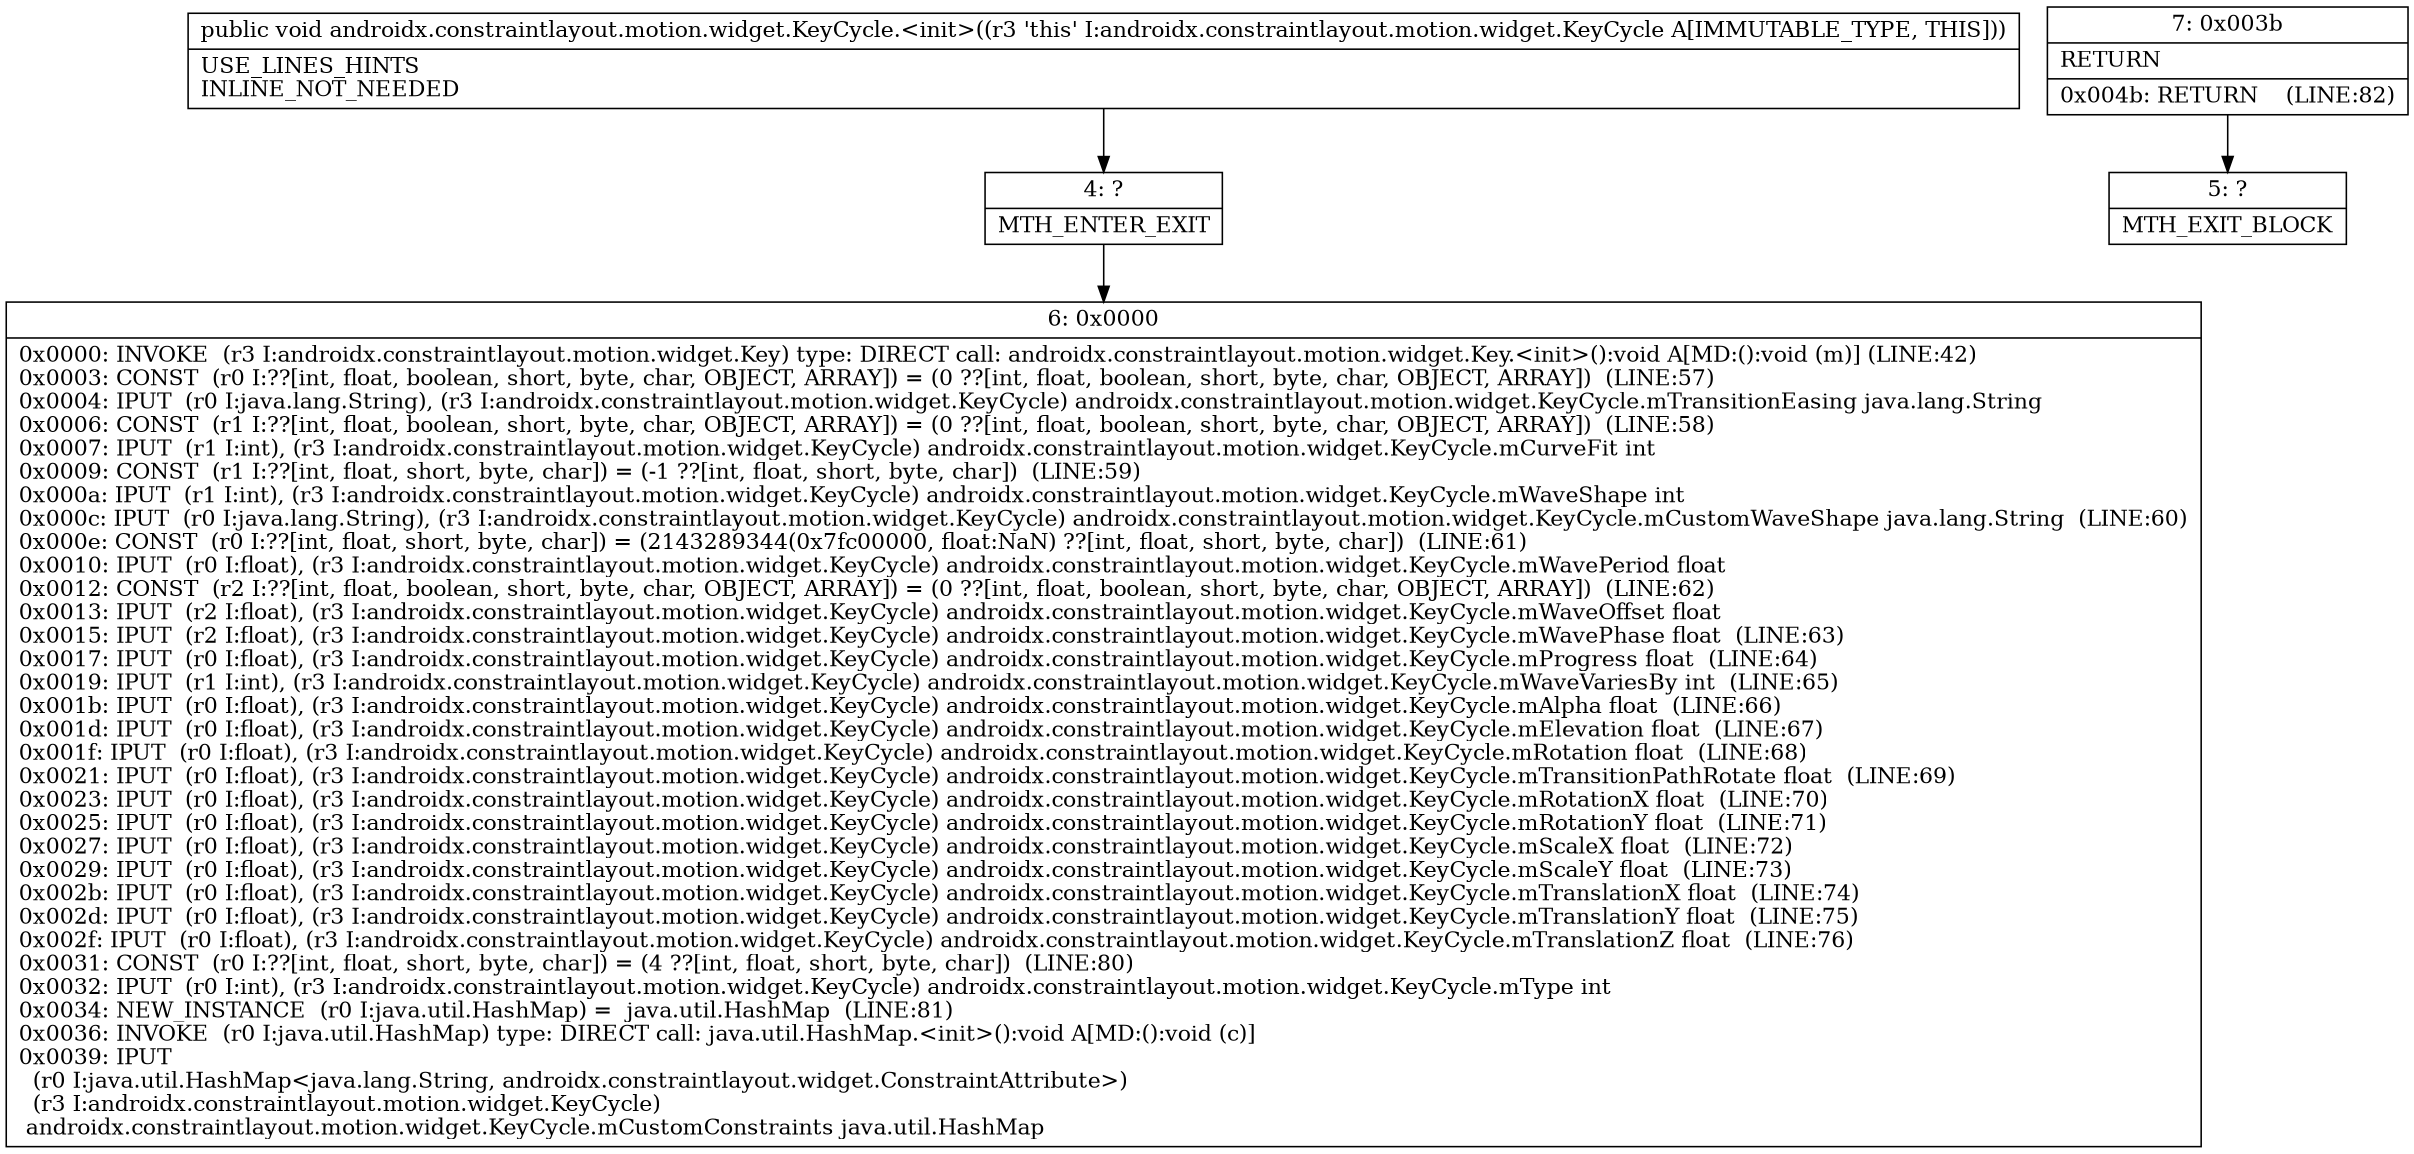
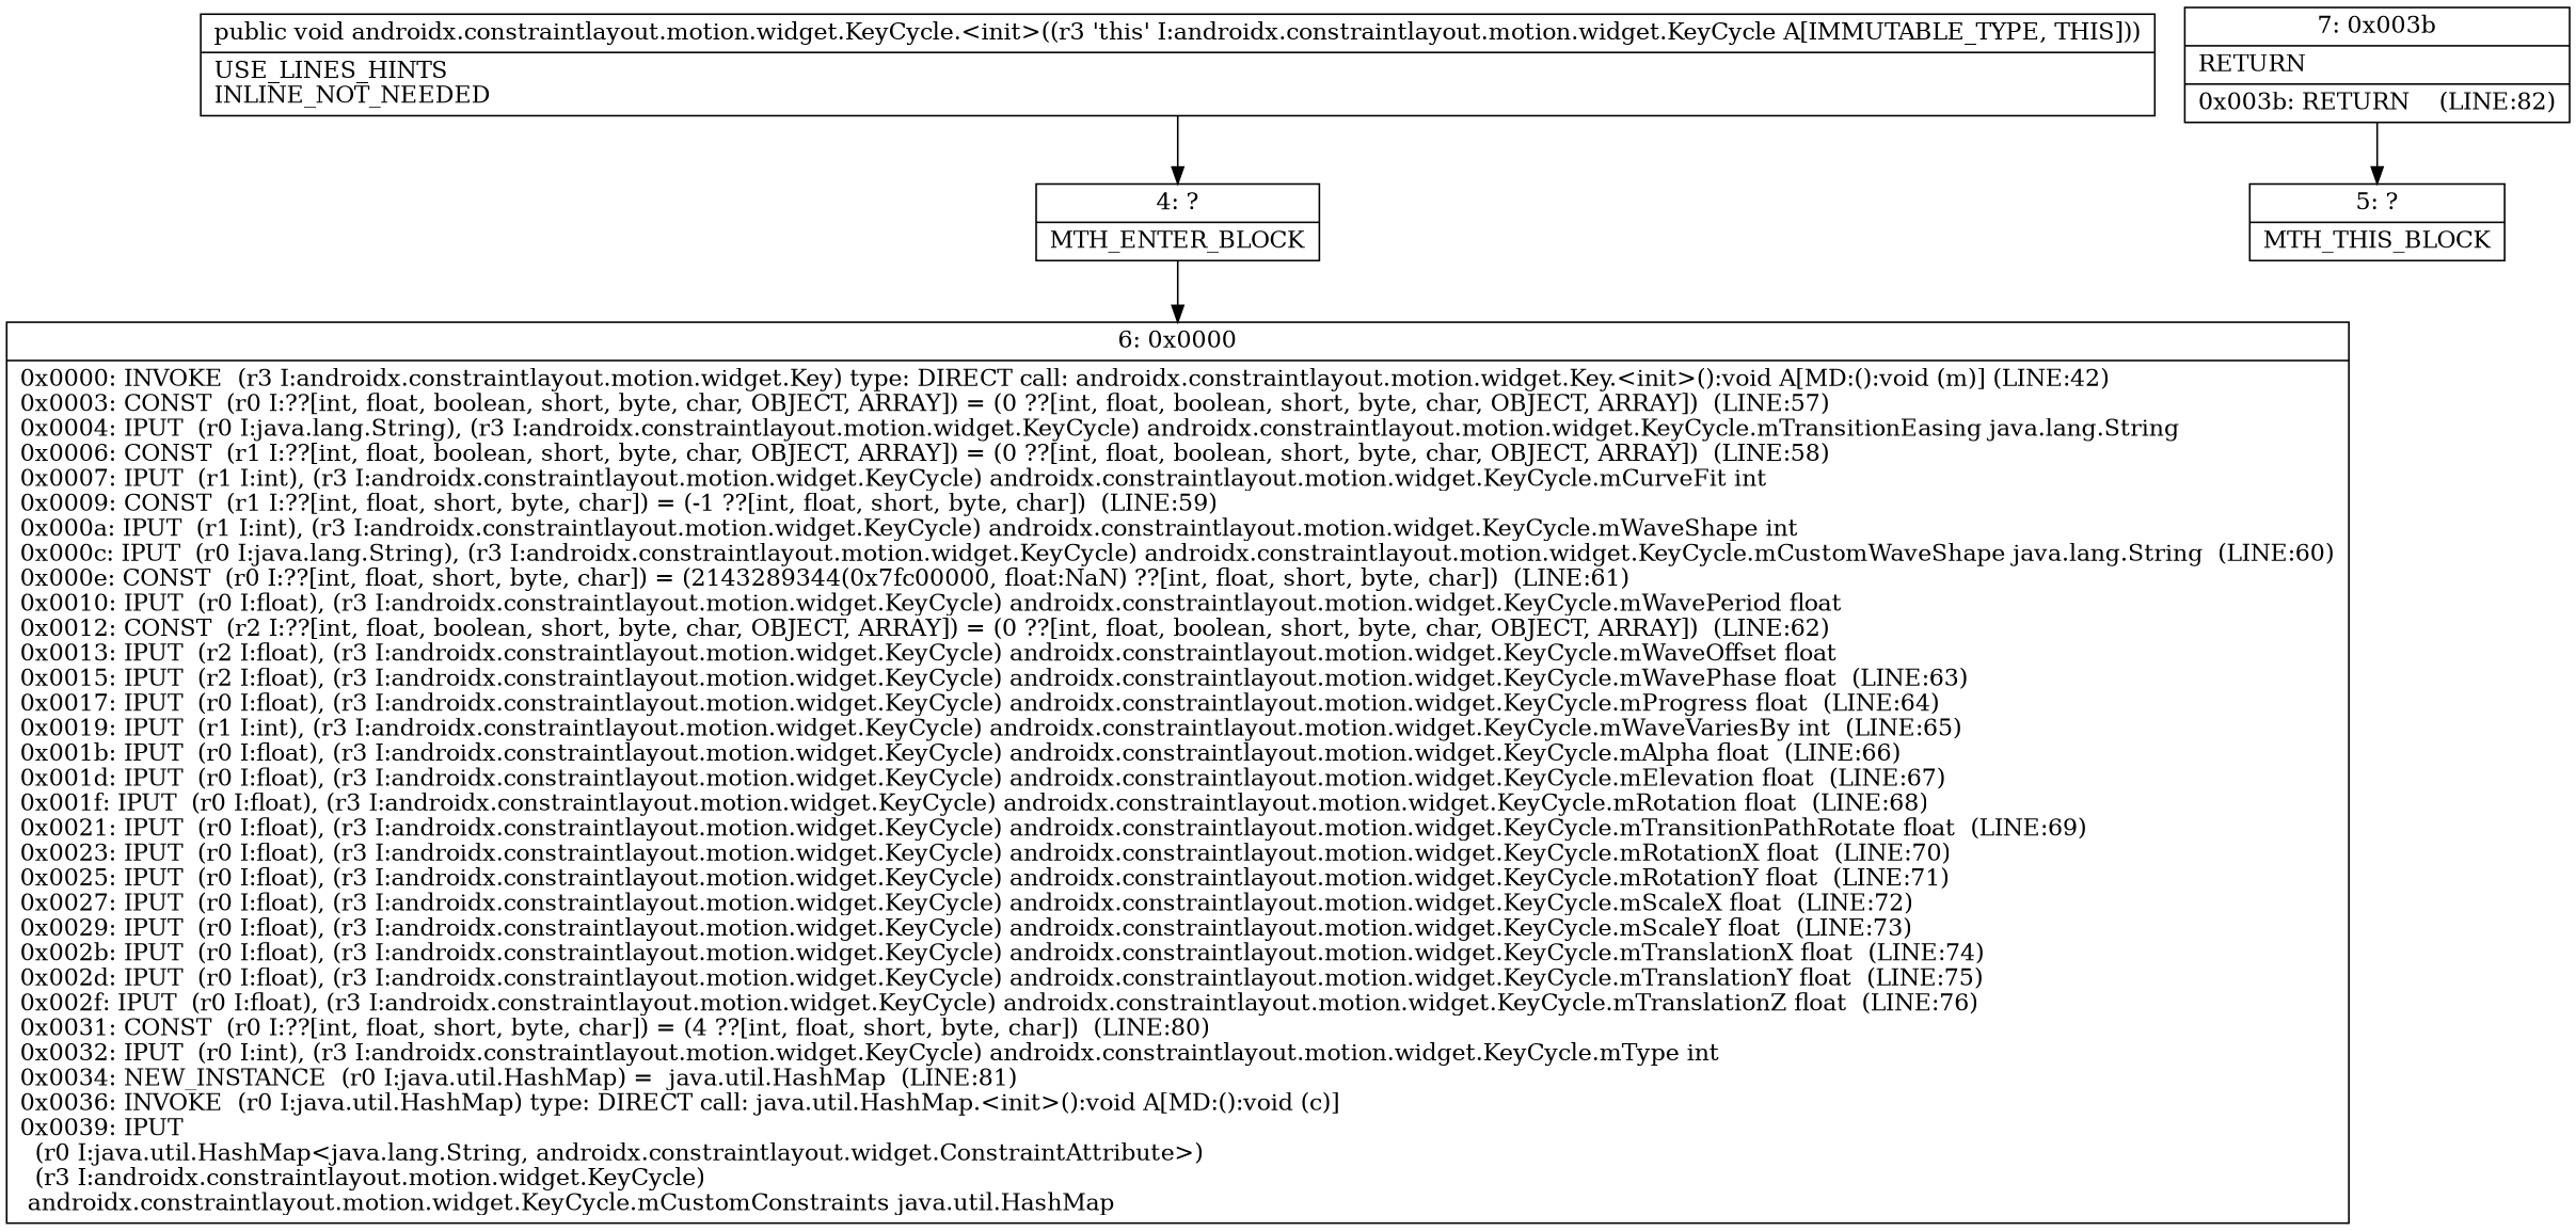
  digraph {
    node [shape=record]
-   n1 [label="{4\:\ ?|MTH_ENTER_EXIT\l}"]
+   n1 [label="{4\:\ ?|MTH_ENTER_BLOCK\l}"]
    n2 [label="{6\:\ 0x0000|0x0000: INVOKE  (r3 I:androidx.constraintlayout.motion.widget.Key) type: DIRECT call: androidx.constraintlayout.motion.widget.Key.\<init\>():void A[MD:():void (m)] (LINE:42)\l0x0003: CONST  (r0 I:??[int, float, boolean, short, byte, char, OBJECT, ARRAY]) = (0 ??[int, float, boolean, short, byte, char, OBJECT, ARRAY])  (LINE:57)\l0x0004: IPUT  (r0 I:java.lang.String), (r3 I:androidx.constraintlayout.motion.widget.KeyCycle) androidx.constraintlayout.motion.widget.KeyCycle.mTransitionEasing java.lang.String \l0x0006: CONST  (r1 I:??[int, float, boolean, short, byte, char, OBJECT, ARRAY]) = (0 ??[int, float, boolean, short, byte, char, OBJECT, ARRAY])  (LINE:58)\l0x0007: IPUT  (r1 I:int), (r3 I:androidx.constraintlayout.motion.widget.KeyCycle) androidx.constraintlayout.motion.widget.KeyCycle.mCurveFit int \l0x0009: CONST  (r1 I:??[int, float, short, byte, char]) = (\-1 ??[int, float, short, byte, char])  (LINE:59)\l0x000a: IPUT  (r1 I:int), (r3 I:androidx.constraintlayout.motion.widget.KeyCycle) androidx.constraintlayout.motion.widget.KeyCycle.mWaveShape int \l0x000c: IPUT  (r0 I:java.lang.String), (r3 I:androidx.constraintlayout.motion.widget.KeyCycle) androidx.constraintlayout.motion.widget.KeyCycle.mCustomWaveShape java.lang.String  (LINE:60)\l0x000e: CONST  (r0 I:??[int, float, short, byte, char]) = (2143289344(0x7fc00000, float:NaN) ??[int, float, short, byte, char])  (LINE:61)\l0x0010: IPUT  (r0 I:float), (r3 I:androidx.constraintlayout.motion.widget.KeyCycle) androidx.constraintlayout.motion.widget.KeyCycle.mWavePeriod float \l0x0012: CONST  (r2 I:??[int, float, boolean, short, byte, char, OBJECT, ARRAY]) = (0 ??[int, float, boolean, short, byte, char, OBJECT, ARRAY])  (LINE:62)\l0x0013: IPUT  (r2 I:float), (r3 I:androidx.constraintlayout.motion.widget.KeyCycle) androidx.constraintlayout.motion.widget.KeyCycle.mWaveOffset float \l0x0015: IPUT  (r2 I:float), (r3 I:androidx.constraintlayout.motion.widget.KeyCycle) androidx.constraintlayout.motion.widget.KeyCycle.mWavePhase float  (LINE:63)\l0x0017: IPUT  (r0 I:float), (r3 I:androidx.constraintlayout.motion.widget.KeyCycle) androidx.constraintlayout.motion.widget.KeyCycle.mProgress float  (LINE:64)\l0x0019: IPUT  (r1 I:int), (r3 I:androidx.constraintlayout.motion.widget.KeyCycle) androidx.constraintlayout.motion.widget.KeyCycle.mWaveVariesBy int  (LINE:65)\l0x001b: IPUT  (r0 I:float), (r3 I:androidx.constraintlayout.motion.widget.KeyCycle) androidx.constraintlayout.motion.widget.KeyCycle.mAlpha float  (LINE:66)\l0x001d: IPUT  (r0 I:float), (r3 I:androidx.constraintlayout.motion.widget.KeyCycle) androidx.constraintlayout.motion.widget.KeyCycle.mElevation float  (LINE:67)\l0x001f: IPUT  (r0 I:float), (r3 I:androidx.constraintlayout.motion.widget.KeyCycle) androidx.constraintlayout.motion.widget.KeyCycle.mRotation float  (LINE:68)\l0x0021: IPUT  (r0 I:float), (r3 I:androidx.constraintlayout.motion.widget.KeyCycle) androidx.constraintlayout.motion.widget.KeyCycle.mTransitionPathRotate float  (LINE:69)\l0x0023: IPUT  (r0 I:float), (r3 I:androidx.constraintlayout.motion.widget.KeyCycle) androidx.constraintlayout.motion.widget.KeyCycle.mRotationX float  (LINE:70)\l0x0025: IPUT  (r0 I:float), (r3 I:androidx.constraintlayout.motion.widget.KeyCycle) androidx.constraintlayout.motion.widget.KeyCycle.mRotationY float  (LINE:71)\l0x0027: IPUT  (r0 I:float), (r3 I:androidx.constraintlayout.motion.widget.KeyCycle) androidx.constraintlayout.motion.widget.KeyCycle.mScaleX float  (LINE:72)\l0x0029: IPUT  (r0 I:float), (r3 I:androidx.constraintlayout.motion.widget.KeyCycle) androidx.constraintlayout.motion.widget.KeyCycle.mScaleY float  (LINE:73)\l0x002b: IPUT  (r0 I:float), (r3 I:androidx.constraintlayout.motion.widget.KeyCycle) androidx.constraintlayout.motion.widget.KeyCycle.mTranslationX float  (LINE:74)\l0x002d: IPUT  (r0 I:float), (r3 I:androidx.constraintlayout.motion.widget.KeyCycle) androidx.constraintlayout.motion.widget.KeyCycle.mTranslationY float  (LINE:75)\l0x002f: IPUT  (r0 I:float), (r3 I:androidx.constraintlayout.motion.widget.KeyCycle) androidx.constraintlayout.motion.widget.KeyCycle.mTranslationZ float  (LINE:76)\l0x0031: CONST  (r0 I:??[int, float, short, byte, char]) = (4 ??[int, float, short, byte, char])  (LINE:80)\l0x0032: IPUT  (r0 I:int), (r3 I:androidx.constraintlayout.motion.widget.KeyCycle) androidx.constraintlayout.motion.widget.KeyCycle.mType int \l0x0034: NEW_INSTANCE  (r0 I:java.util.HashMap) =  java.util.HashMap  (LINE:81)\l0x0036: INVOKE  (r0 I:java.util.HashMap) type: DIRECT call: java.util.HashMap.\<init\>():void A[MD:():void (c)]\l0x0039: IPUT  \l  (r0 I:java.util.HashMap\<java.lang.String, androidx.constraintlayout.widget.ConstraintAttribute\>)\l  (r3 I:androidx.constraintlayout.motion.widget.KeyCycle)\l androidx.constraintlayout.motion.widget.KeyCycle.mCustomConstraints java.util.HashMap \l}"]
-   n3 [label="{7\:\ 0x003b|RETURN\l|0x004b: RETURN    (LINE:82)\l}"]
-   n4 [label="{5\:\ ?|MTH_EXIT_BLOCK\l}"]
+   n3 [label="{7\:\ 0x003b|RETURN\l|0x003b: RETURN    (LINE:82)\l}"]
+   n4 [label="{5\:\ ?|MTH_THIS_BLOCK\l}"]
    n5 [label="{public void androidx.constraintlayout.motion.widget.KeyCycle.\<init\>((r3 'this' I:androidx.constraintlayout.motion.widget.KeyCycle A[IMMUTABLE_TYPE, THIS]))  | USE_LINES_HINTS\lINLINE_NOT_NEEDED\l}"]
    n1 -> n2
    n3 -> n4
    n5 -> n1
  }
